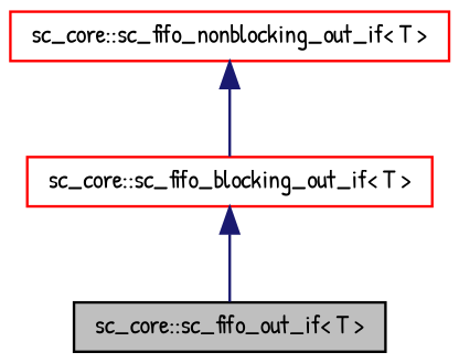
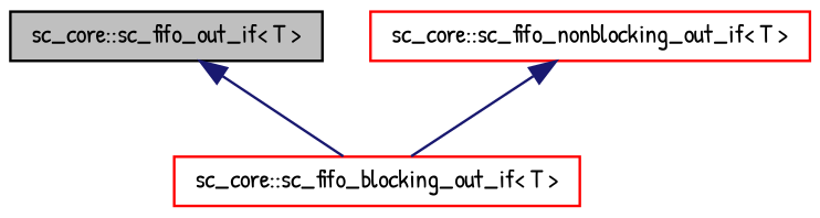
  digraph {
    fontname="Patrick Hand"
    node [color=red fillcolor=white fontname="Patrick Hand" fontsize=10 shape=record style=filled]
    edge [color=midnightblue dir=back fontname="Patrick Hand" fontsize=10 labelfontname=FreeSans labelfontsize=10 style=solid]
    n1 [color=black fillcolor=grey75 fontcolor=black height=0.2 label="sc_core::sc_fifo_out_if\< T \>" width=0.4]
    n2 [height=0.2 label="sc_core::sc_fifo_nonblocking_out_if\< T \>" width=0.4]
    n3 [height=0.2 label="sc_core::sc_fifo_blocking_out_if\< T \>" width=0.4]
    n2 -> n3
-   n3 -> n1
+   n1 -> n3
  }
